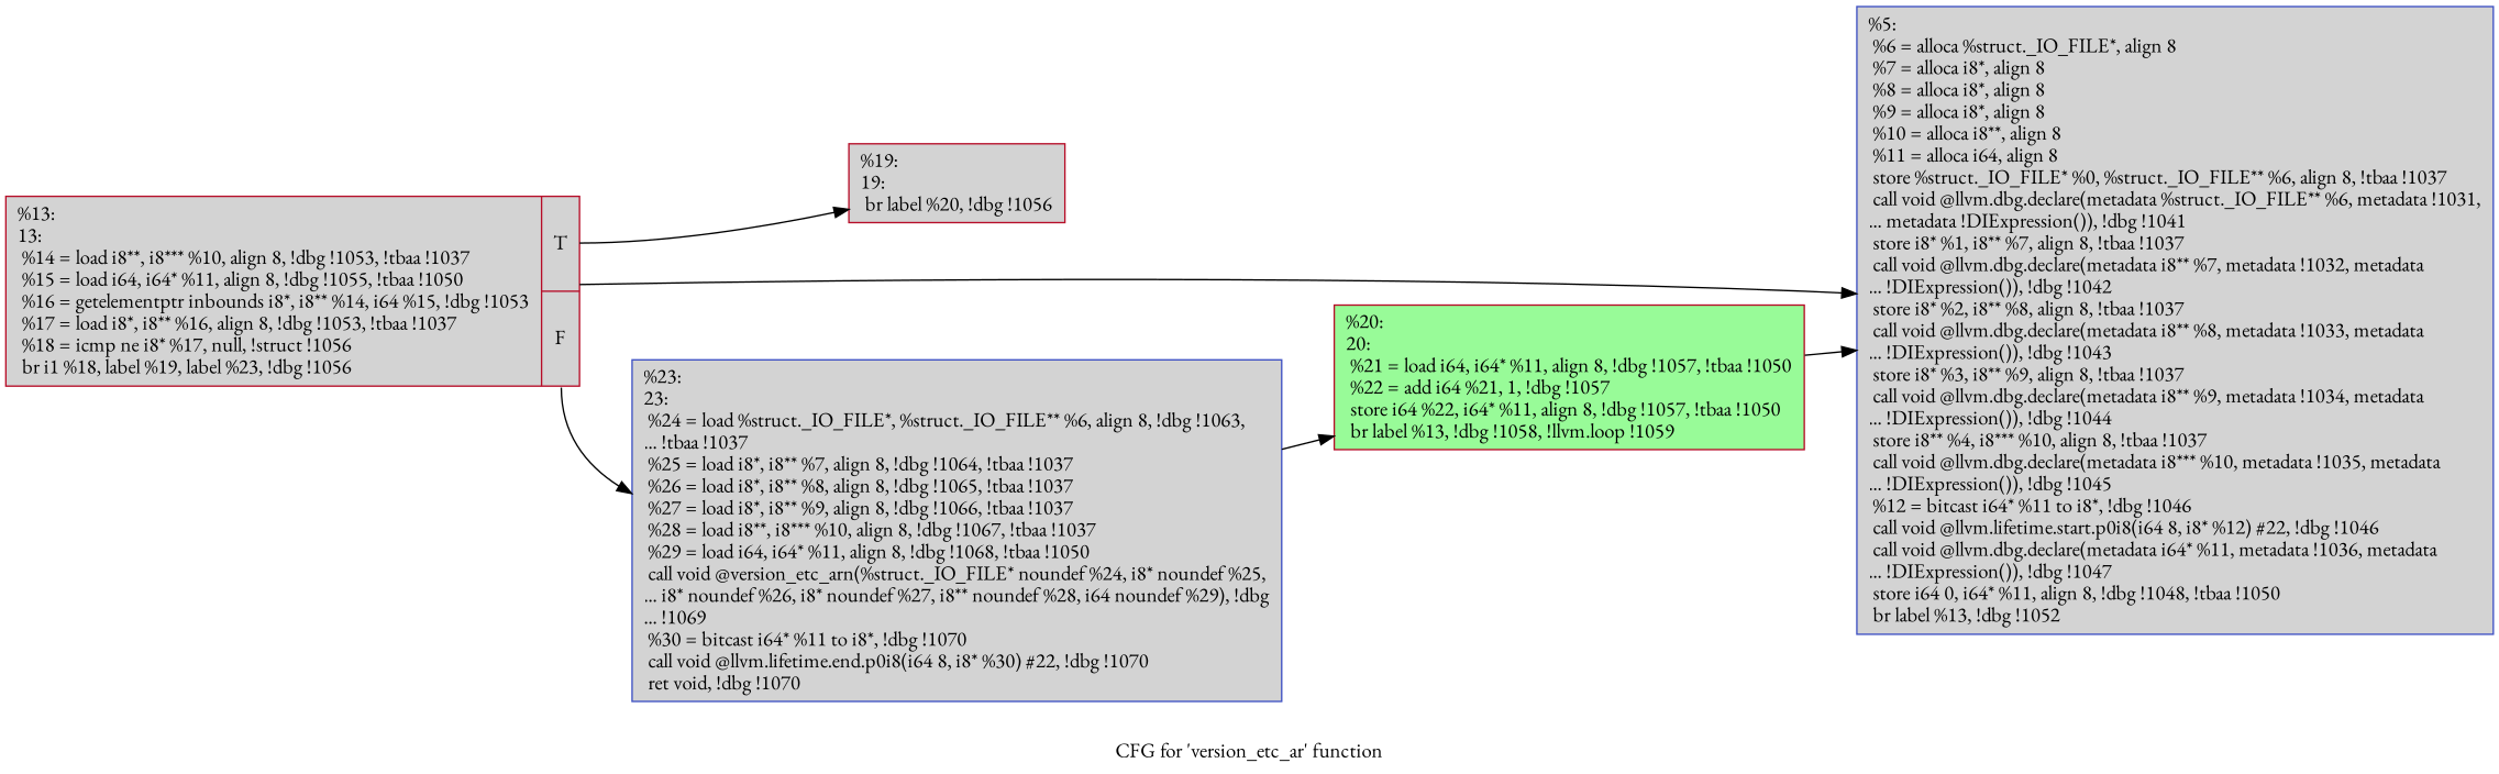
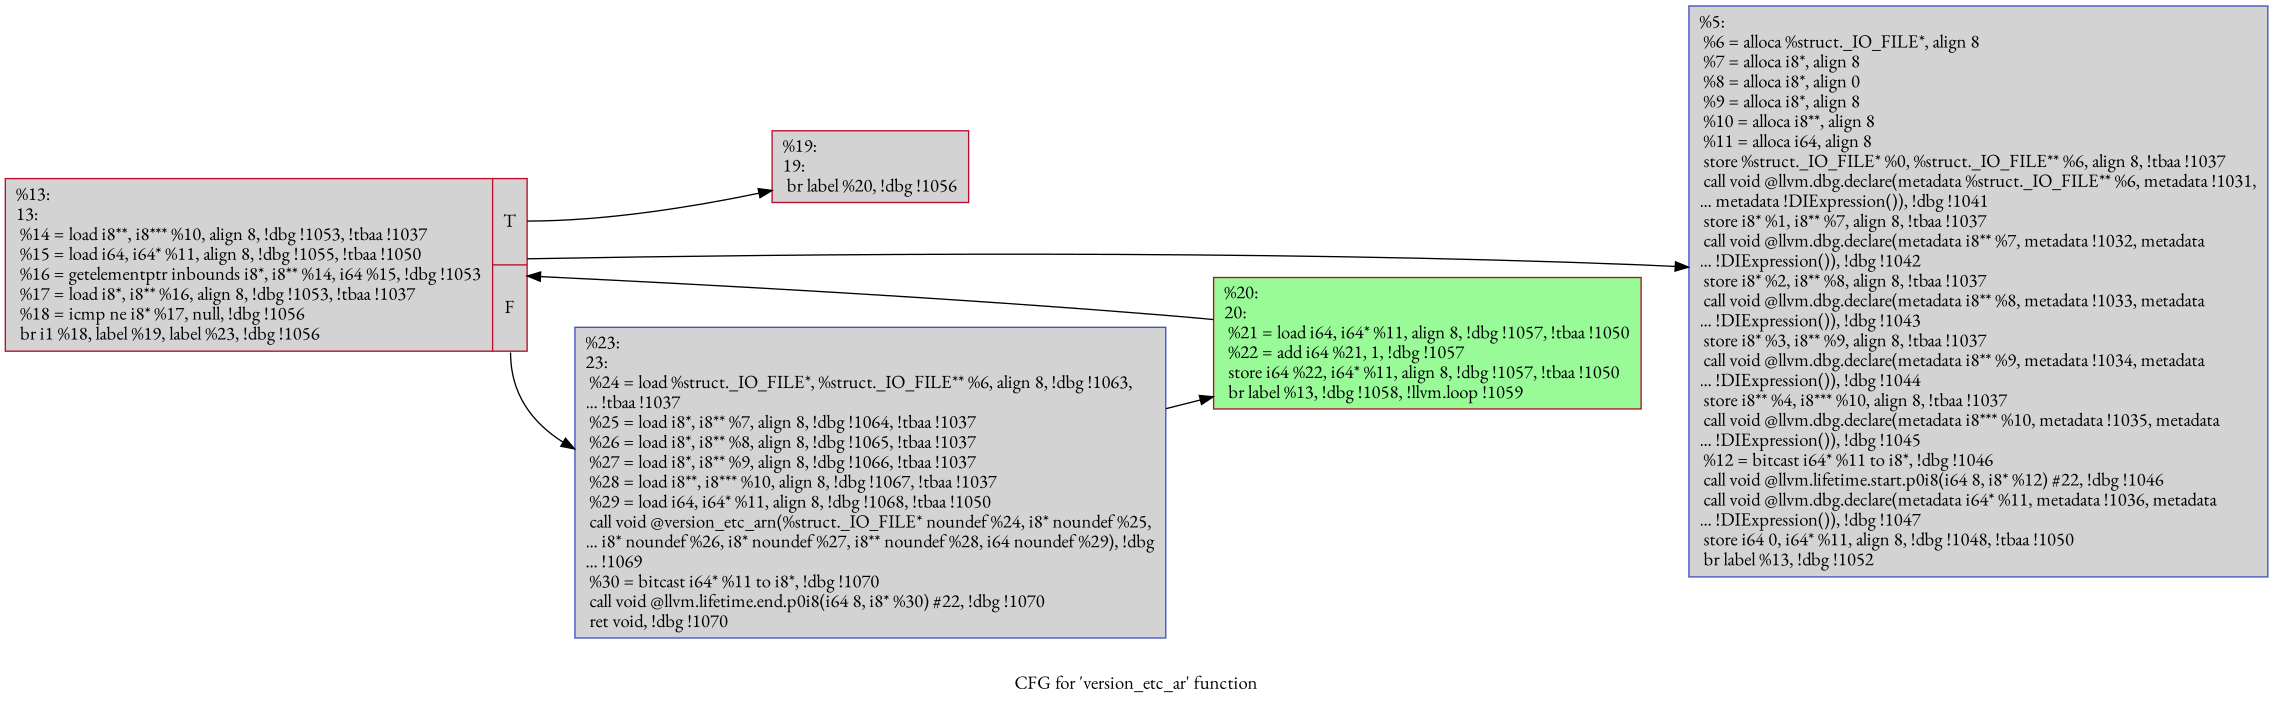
  digraph {
    fontname="EB Garamond"
    label="CFG for 'version_etc_ar' function"
    rankdir=LR
    node [color="#b70d28ff" fillcolor=lightgrey fontname="EB Garamond" shape=record style=filled]
    edge [fontname="EB Garamond"]
-   n1 [color="#3d50c3ff" label="{%5:\l  %6 = alloca %struct._IO_FILE*, align 8\l  %7 = alloca i8*, align 8\l  %8 = alloca i8*, align 8\l  %9 = alloca i8*, align 8\l  %10 = alloca i8**, align 8\l  %11 = alloca i64, align 8\l  store %struct._IO_FILE* %0, %struct._IO_FILE** %6, align 8, !tbaa !1037\l  call void @llvm.dbg.declare(metadata %struct._IO_FILE** %6, metadata !1031,\l... metadata !DIExpression()), !dbg !1041\l  store i8* %1, i8** %7, align 8, !tbaa !1037\l  call void @llvm.dbg.declare(metadata i8** %7, metadata !1032, metadata\l... !DIExpression()), !dbg !1042\l  store i8* %2, i8** %8, align 8, !tbaa !1037\l  call void @llvm.dbg.declare(metadata i8** %8, metadata !1033, metadata\l... !DIExpression()), !dbg !1043\l  store i8* %3, i8** %9, align 8, !tbaa !1037\l  call void @llvm.dbg.declare(metadata i8** %9, metadata !1034, metadata\l... !DIExpression()), !dbg !1044\l  store i8** %4, i8*** %10, align 8, !tbaa !1037\l  call void @llvm.dbg.declare(metadata i8*** %10, metadata !1035, metadata\l... !DIExpression()), !dbg !1045\l  %12 = bitcast i64* %11 to i8*, !dbg !1046\l  call void @llvm.lifetime.start.p0i8(i64 8, i8* %12) #22, !dbg !1046\l  call void @llvm.dbg.declare(metadata i64* %11, metadata !1036, metadata\l... !DIExpression()), !dbg !1047\l  store i64 0, i64* %11, align 8, !dbg !1048, !tbaa !1050\l  br label %13, !dbg !1052\l}"]
-   n2 [label="{%13:\l13:                                               \l  %14 = load i8**, i8*** %10, align 8, !dbg !1053, !tbaa !1037\l  %15 = load i64, i64* %11, align 8, !dbg !1055, !tbaa !1050\l  %16 = getelementptr inbounds i8*, i8** %14, i64 %15, !dbg !1053\l  %17 = load i8*, i8** %16, align 8, !dbg !1053, !tbaa !1037\l  %18 = icmp ne i8* %17, null, !struct !1056\l  br i1 %18, label %19, label %23, !dbg !1056\l|{<s0>T|<s1>F}}"]
+   n1 [color="#3d50c3ff" label="{%5:\l  %6 = alloca %struct._IO_FILE*, align 8\l  %7 = alloca i8*, align 8\l  %8 = alloca i8*, align 0\l  %9 = alloca i8*, align 8\l  %10 = alloca i8**, align 8\l  %11 = alloca i64, align 8\l  store %struct._IO_FILE* %0, %struct._IO_FILE** %6, align 8, !tbaa !1037\l  call void @llvm.dbg.declare(metadata %struct._IO_FILE** %6, metadata !1031,\l... metadata !DIExpression()), !dbg !1041\l  store i8* %1, i8** %7, align 8, !tbaa !1037\l  call void @llvm.dbg.declare(metadata i8** %7, metadata !1032, metadata\l... !DIExpression()), !dbg !1042\l  store i8* %2, i8** %8, align 8, !tbaa !1037\l  call void @llvm.dbg.declare(metadata i8** %8, metadata !1033, metadata\l... !DIExpression()), !dbg !1043\l  store i8* %3, i8** %9, align 8, !tbaa !1037\l  call void @llvm.dbg.declare(metadata i8** %9, metadata !1034, metadata\l... !DIExpression()), !dbg !1044\l  store i8** %4, i8*** %10, align 8, !tbaa !1037\l  call void @llvm.dbg.declare(metadata i8*** %10, metadata !1035, metadata\l... !DIExpression()), !dbg !1045\l  %12 = bitcast i64* %11 to i8*, !dbg !1046\l  call void @llvm.lifetime.start.p0i8(i64 8, i8* %12) #22, !dbg !1046\l  call void @llvm.dbg.declare(metadata i64* %11, metadata !1036, metadata\l... !DIExpression()), !dbg !1047\l  store i64 0, i64* %11, align 8, !dbg !1048, !tbaa !1050\l  br label %13, !dbg !1052\l}"]
+   n2 [label="{%13:\l13:                                               \l  %14 = load i8**, i8*** %10, align 8, !dbg !1053, !tbaa !1037\l  %15 = load i64, i64* %11, align 8, !dbg !1055, !tbaa !1050\l  %16 = getelementptr inbounds i8*, i8** %14, i64 %15, !dbg !1053\l  %17 = load i8*, i8** %16, align 8, !dbg !1053, !tbaa !1037\l  %18 = icmp ne i8* %17, null, !dbg !1056\l  br i1 %18, label %19, label %23, !dbg !1056\l|{<s0>T|<s1>F}}"]
    n3 [label="{%19:\l19:                                               \l  br label %20, !dbg !1056\l}"]
    n4 [color="#3d50c3ff" label="{%23:\l23:                                               \l  %24 = load %struct._IO_FILE*, %struct._IO_FILE** %6, align 8, !dbg !1063,\l... !tbaa !1037\l  %25 = load i8*, i8** %7, align 8, !dbg !1064, !tbaa !1037\l  %26 = load i8*, i8** %8, align 8, !dbg !1065, !tbaa !1037\l  %27 = load i8*, i8** %9, align 8, !dbg !1066, !tbaa !1037\l  %28 = load i8**, i8*** %10, align 8, !dbg !1067, !tbaa !1037\l  %29 = load i64, i64* %11, align 8, !dbg !1068, !tbaa !1050\l  call void @version_etc_arn(%struct._IO_FILE* noundef %24, i8* noundef %25,\l... i8* noundef %26, i8* noundef %27, i8** noundef %28, i64 noundef %29), !dbg\l... !1069\l  %30 = bitcast i64* %11 to i8*, !dbg !1070\l  call void @llvm.lifetime.end.p0i8(i64 8, i8* %30) #22, !dbg !1070\l  ret void, !dbg !1070\l}"]
    n5 [fillcolor=palegreen label="{%20:\l20:                                               \l  %21 = load i64, i64* %11, align 8, !dbg !1057, !tbaa !1050\l  %22 = add i64 %21, 1, !dbg !1057\l  store i64 %22, i64* %11, align 8, !dbg !1057, !tbaa !1050\l  br label %13, !dbg !1058, !llvm.loop !1059\l}"]
    n2 -> n1
    n2 -> n3 [tailport=s0]
    n2 -> n4 [tailport=s1]
    n4 -> n5
-   n5 -> n1
+   n5 -> n2
  }
